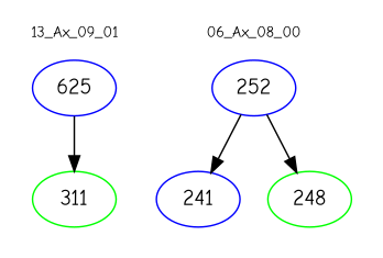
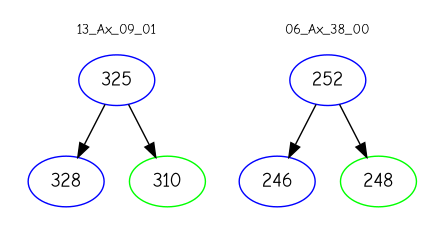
  digraph {
    fontname="Comic Neue"
    node [color=blue fontname="Comic Neue"]
    edge [color=black fontname="Comic Neue"]
-   n1 [label=625]
-   n3 [color=green label=311]
+   n1 [label=325]
+   n2 [label=328]
+   n3 [color=green label=310]
    n4 [label=252]
-   n5 [label=241]
+   n5 [label=246]
    n6 [color=green label=248]
    subgraph cluster_1 {
      color=white
      fontsize=10
      label="13_Ax_09_01"
      n1
+     n2
      n3
    }
    subgraph cluster_2 {
      color=white
      fontsize=10
-     label="06_Ax_08_00"
+     label="06_Ax_38_00"
      n4
      n5
      n6
    }
+   n1 -> n2
    n1 -> n3
    n4 -> n5
    n4 -> n6
  }
